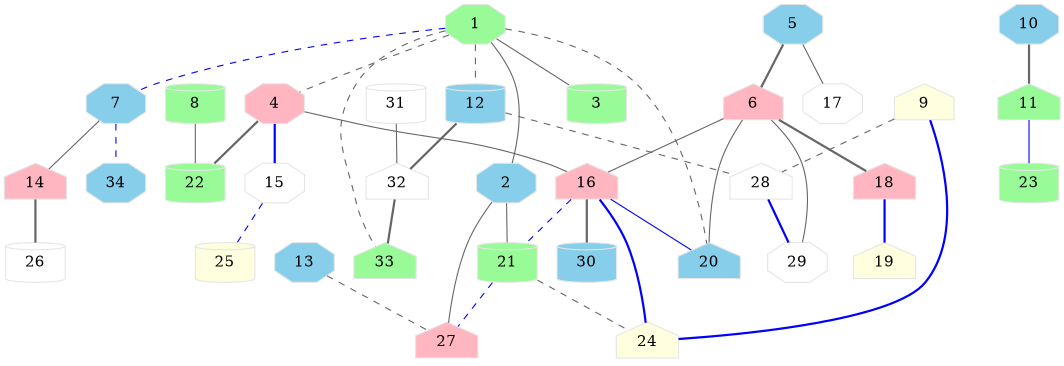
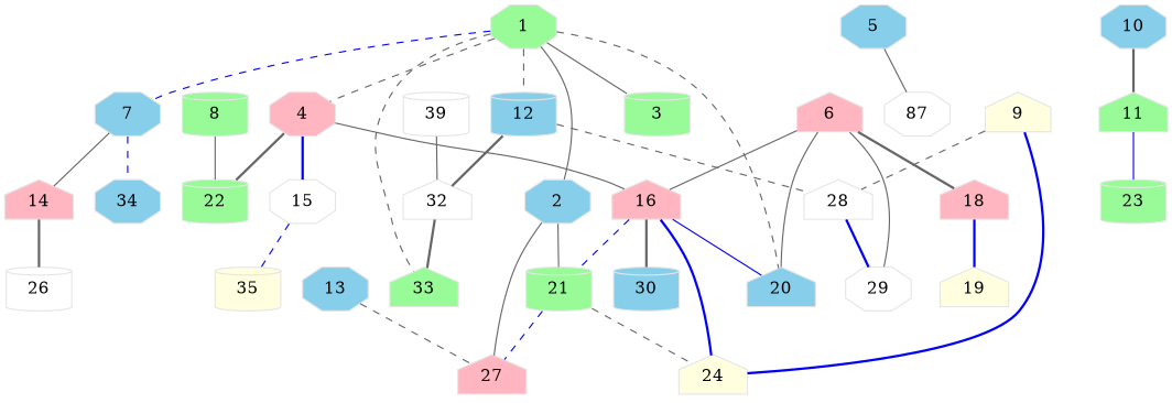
  graph {
    node [color=gray90 fillcolor=skyblue shape=house style=filled]
    edge [color=gray40 style=solid weight=1.0]
    1 [fillcolor=palegreen shape=octagon]
    2 [shape=octagon]
    3 [fillcolor=palegreen shape=cylinder]
    4 [fillcolor=lightpink shape=octagon]
    7 [shape=octagon]
    12 [shape=cylinder]
    20
    33 [fillcolor=palegreen]
    21 [fillcolor=palegreen shape=cylinder]
    27 [fillcolor=lightpink]
    15 [fillcolor=white shape=octagon]
    16 [fillcolor=lightpink]
    22 [fillcolor=palegreen shape=cylinder]
    14 [fillcolor=lightpink]
    34 [shape=octagon]
    28 [fillcolor=white]
    32 [fillcolor=white]
    24 [fillcolor=lightyellow]
    10 [shape=octagon]
    11 [fillcolor=palegreen]
-   25 [fillcolor=lightyellow shape=cylinder]
+   25 [fillcolor=lightyellow shape=cylinder label=35]
    30 [shape=cylinder]
    5 [shape=octagon]
    6 [fillcolor=lightpink]
-   17 [fillcolor=white shape=octagon]
+   17 [fillcolor=white shape=octagon label=87]
    18 [fillcolor=lightpink]
    29 [fillcolor=white shape=octagon]
    19 [fillcolor=lightyellow]
    26 [fillcolor=white shape=cylinder]
    8 [fillcolor=palegreen shape=cylinder]
    9 [fillcolor=lightyellow]
    23 [fillcolor=palegreen shape=cylinder]
    13 [shape=octagon]
-   31 [fillcolor=white shape=cylinder]
+   31 [fillcolor=white shape=cylinder label=39]
    1 -- 2
    1 -- 3
    1 -- 4 [style=dashed]
    1 -- 7 [color=blue style=dashed]
    1 -- 12 [style=dashed]
    1 -- 20 [style=dashed]
    1 -- 33 [style=dashed]
    2 -- 21
    2 -- 27
    4 -- 15 [color=blue style=bold]
    4 -- 16 [weight=2.0]
    4 -- 22 [style=bold]
    7 -- 14
    7 -- 34 [color=blue style=dashed]
    12 -- 28 [style=dashed]
    12 -- 32 [style=bold]
    21 -- 27 [color=blue style=dashed]
    21 -- 24 [style=dashed]
    15 -- 25 [color=blue style=dashed]
    16 -- 20 [color=blue]
    16 -- 21 [color=blue style=dashed]
    16 -- 24 [color=blue style=bold]
    16 -- 30 [style=bold]
    14 -- 26 [style=bold]
    28 -- 29 [color=blue style=bold]
    32 -- 33 [style=bold]
    10 -- 11 [style=bold]
    11 -- 23 [color=blue]
-   5 -- 6 [style=bold]
    5 -- 17
    6 -- 20
    6 -- 16
    6 -- 18 [style=bold]
    6 -- 29
    18 -- 19 [color=blue style=bold]
    8 -- 22
    9 -- 28 [style=dashed]
    9 -- 24 [color=blue style=bold]
    13 -- 27 [style=dashed]
    31 -- 32
  }
